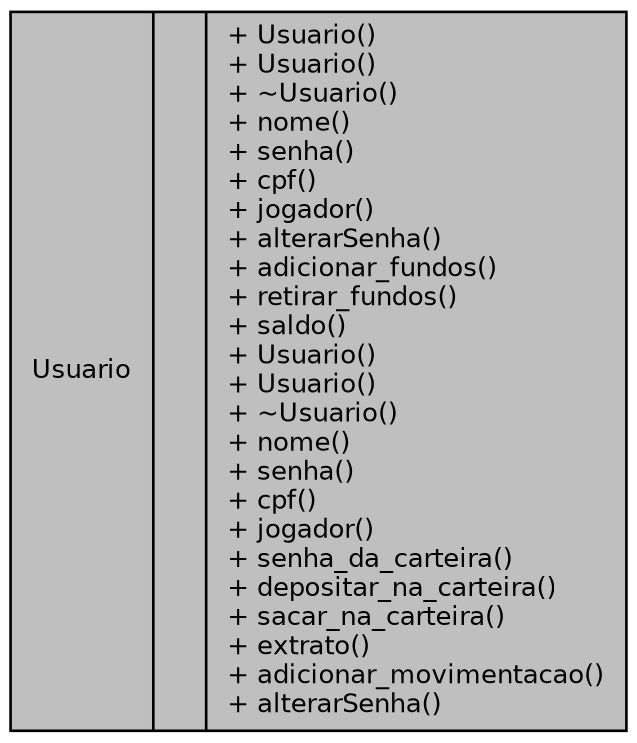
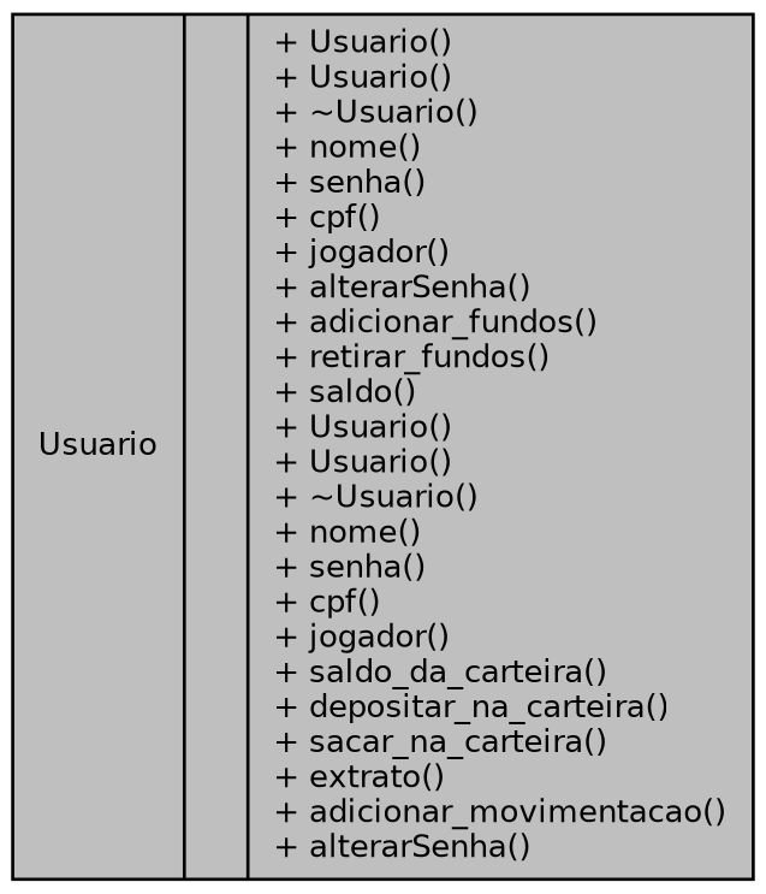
  digraph {
    rankdir=LR
-   n1 [color=black fillcolor=grey75 fontcolor=black fontname=Helvetica fontsize=10 height=0.2 label="{Usuario\n||+ Usuario()\l+ Usuario()\l+ ~Usuario()\l+ nome()\l+ senha()\l+ cpf()\l+ jogador()\l+ alterarSenha()\l+ adicionar_fundos()\l+ retirar_fundos()\l+ saldo()\l+ Usuario()\l+ Usuario()\l+ ~Usuario()\l+ nome()\l+ senha()\l+ cpf()\l+ jogador()\l+ senha_da_carteira()\l+ depositar_na_carteira()\l+ sacar_na_carteira()\l+ extrato()\l+ adicionar_movimentacao()\l+ alterarSenha()\l}" shape=record style=filled width=0.4]
+   n1 [color=black fillcolor=grey75 fontcolor=black fontname=Helvetica fontsize=10 height=0.2 label="{Usuario\n||+ Usuario()\l+ Usuario()\l+ ~Usuario()\l+ nome()\l+ senha()\l+ cpf()\l+ jogador()\l+ alterarSenha()\l+ adicionar_fundos()\l+ retirar_fundos()\l+ saldo()\l+ Usuario()\l+ Usuario()\l+ ~Usuario()\l+ nome()\l+ senha()\l+ cpf()\l+ jogador()\l+ saldo_da_carteira()\l+ depositar_na_carteira()\l+ sacar_na_carteira()\l+ extrato()\l+ adicionar_movimentacao()\l+ alterarSenha()\l}" shape=record style=filled width=0.4]
  }
